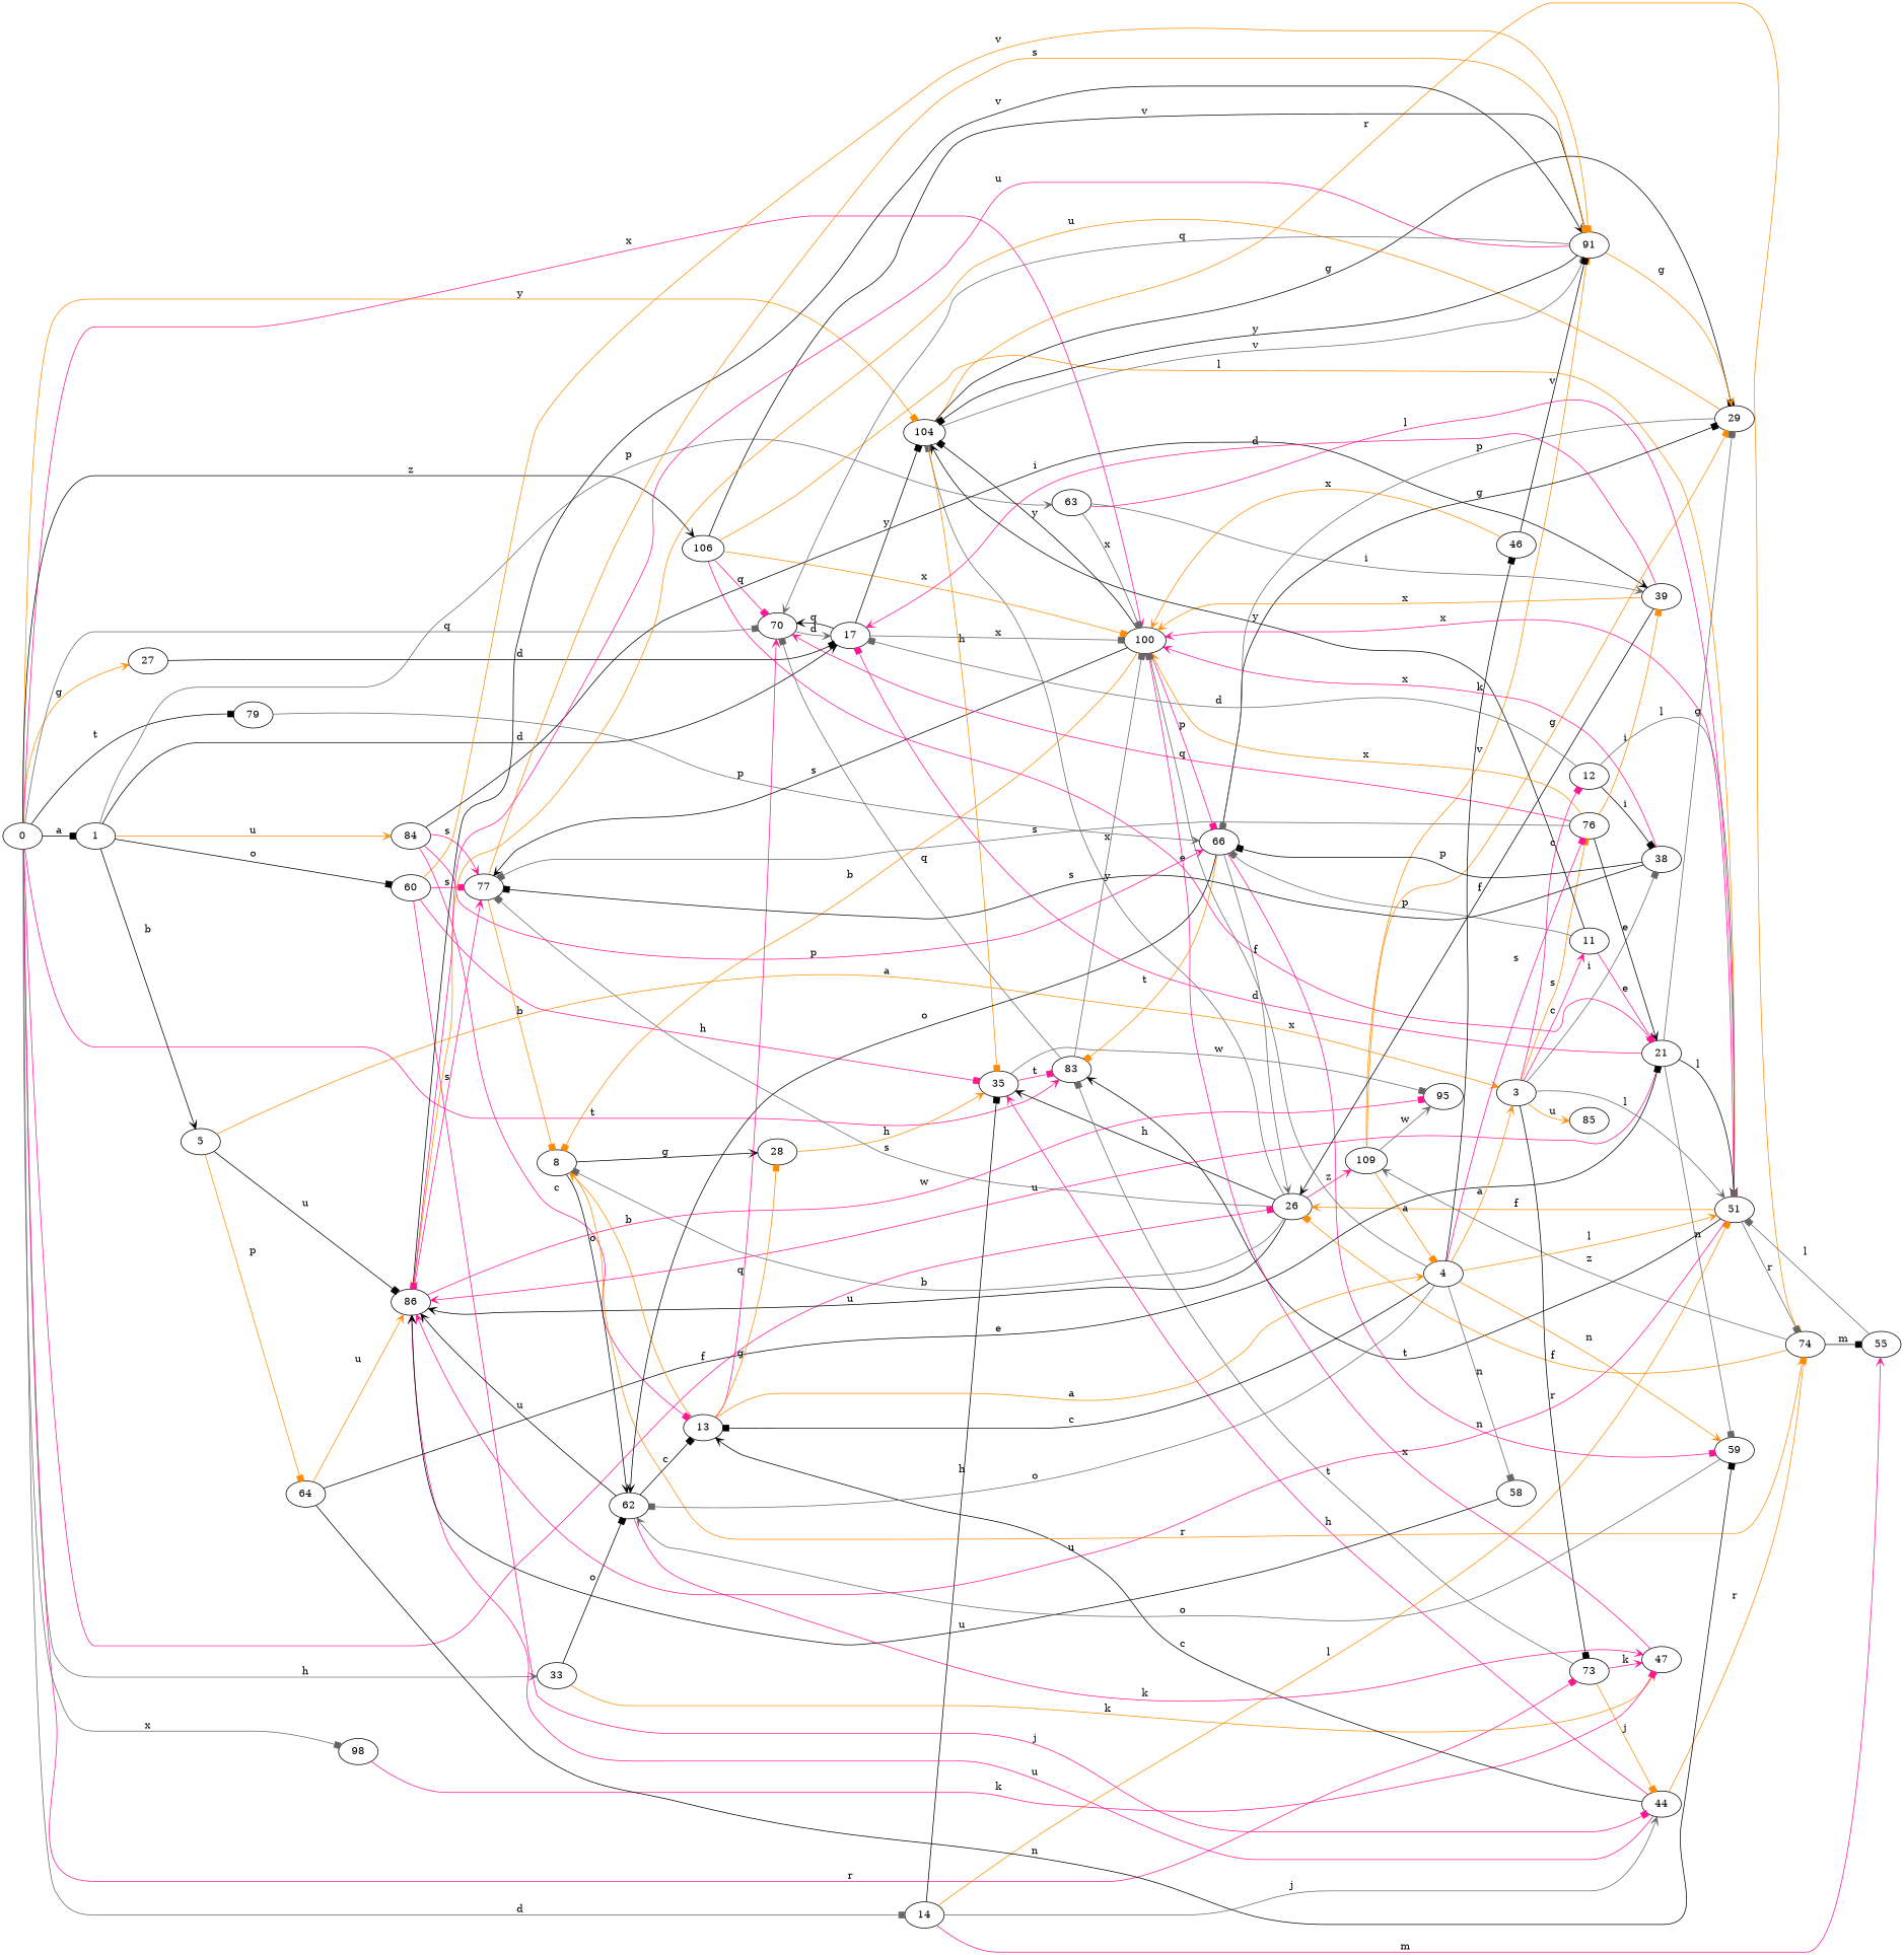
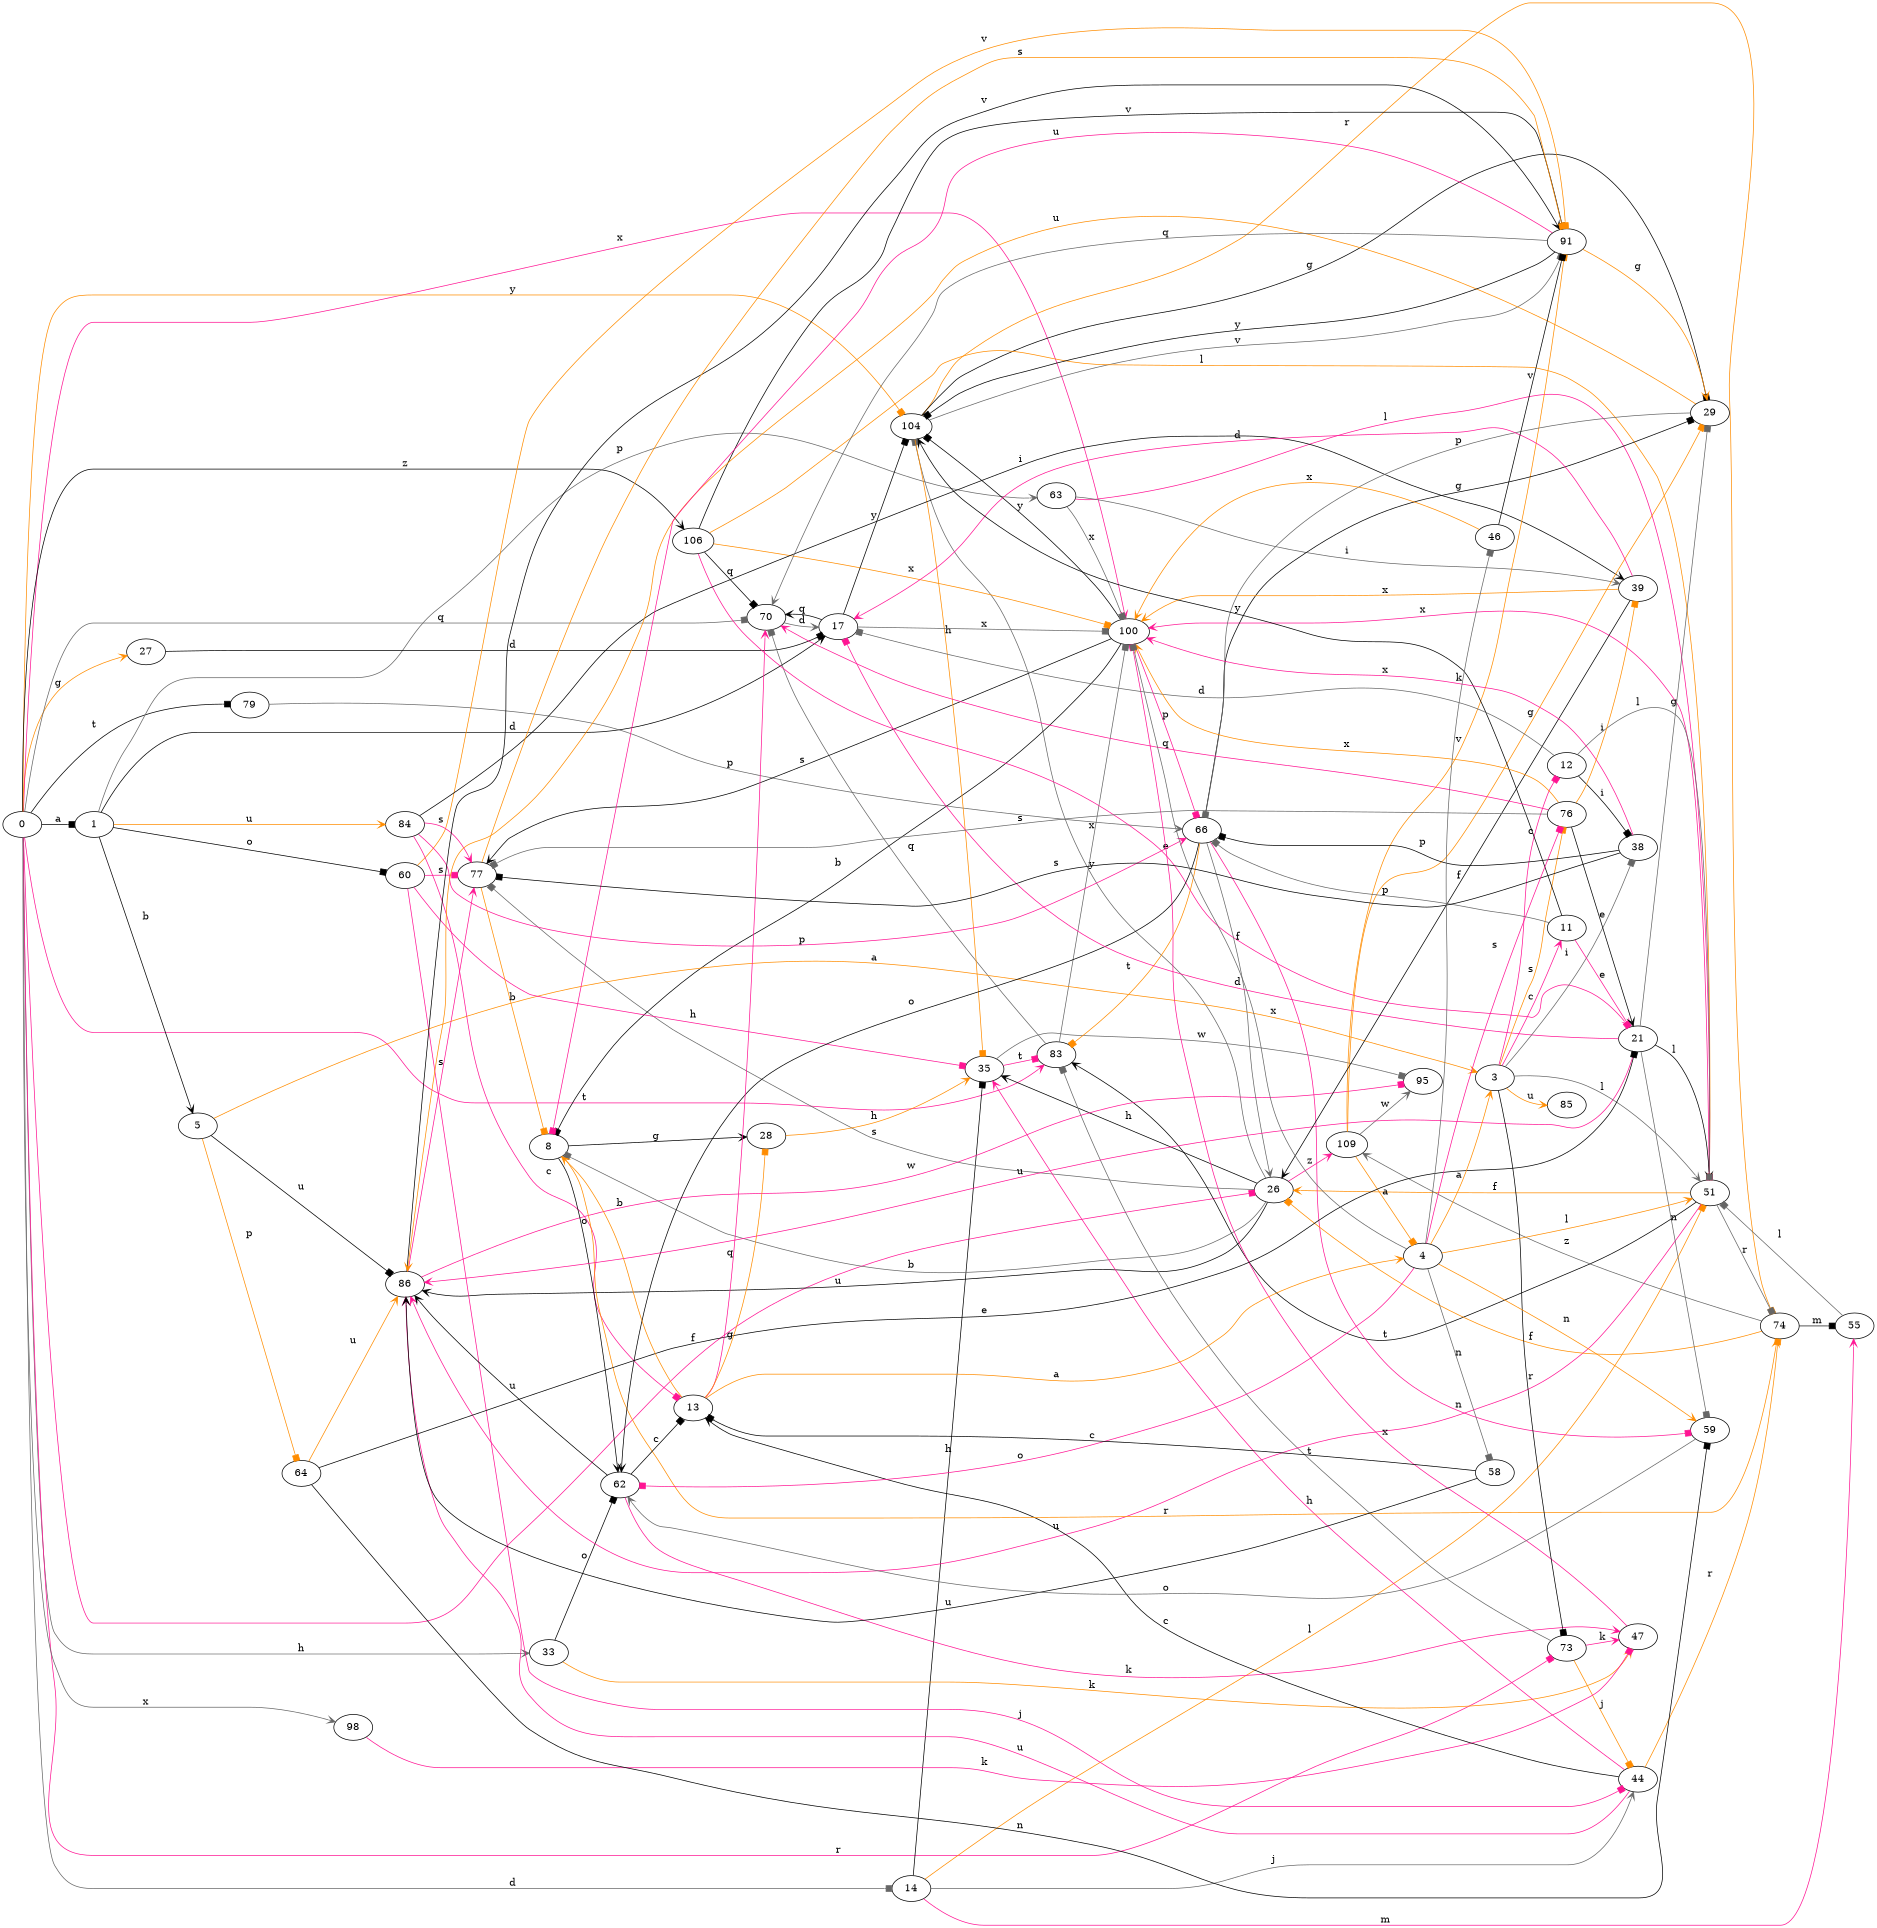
  strict digraph {
    rankdir=LR
    edge [arrowhead=box color=black]
    0
    1
    14
    26
    27
    33
    70
    73
    79
    83
    98
    100
    104
    106
    5
    17
    60
    63
    84
    51
    35
    44
    55
    86
    8
    77
    109
    62
    47
    66
    74
    29
    91
    21
    3
    64
    39
    13
    11
    12
    38
    76
    85
    4
    46
    58
    59
    28
    95
    0 -> 1 [label=a]
    0 -> 14 [color=gray40 label=d]
    0 -> 26 [color=deeppink label=f]
    0 -> 27 [arrowhead=vee color=darkorange label=g]
    0 -> 33 [arrowhead=vee color=gray40 label=h]
    0 -> 70 [color=gray40 label=q]
    0 -> 73 [color=deeppink label=r]
    0 -> 79 [label=t]
    0 -> 83 [arrowhead=vee color=deeppink label=t]
-   0 -> 98 [color=gray40 label=x]
+   0 -> 98 [arrowhead=vee color=gray40 label=x]
    0 -> 100 [arrowhead=vee color=deeppink label=x]
    0 -> 104 [color=darkorange label=y]
    0 -> 106 [arrowhead=vee label=z]
    1 -> 5 [arrowhead=vee label=b]
    1 -> 17 [arrowhead=vee label=d]
    1 -> 60 [label=o]
    1 -> 63 [arrowhead=vee color=gray40 label=p]
    1 -> 84 [arrowhead=vee color=darkorange label=u]
    14 -> 51 [color=darkorange label=l]
    14 -> 35 [label=h]
    14 -> 44 [arrowhead=vee color=gray40 label=j]
    14 -> 55 [arrowhead=vee color=deeppink label=m]
    26 -> 104 [color=gray40 label=y]
    26 -> 35 [arrowhead=vee label=h]
    26 -> 86 [arrowhead=vee label=u]
    26 -> 8 [color=gray40 label=b]
    26 -> 77 [color=gray40 label=s]
    26 -> 109 [arrowhead=vee color=deeppink label=z]
    27 -> 17 [label=d]
    33 -> 62 [label=o]
    33 -> 47 [arrowhead=vee color=darkorange label=k]
    70 -> 17 [arrowhead=vee color=gray40 label=d]
    73 -> 83 [color=gray40 label=t]
    73 -> 44 [color=darkorange label=j]
    73 -> 47 [arrowhead=vee color=deeppink label=k]
    79 -> 66 [arrowhead=vee color=gray40 label=p]
    83 -> 70 [color=gray40 label=q]
    83 -> 100 [color=gray40 label=x]
    98 -> 47 [color=deeppink label=k]
    100 -> 104 [label=y]
-   100 -> 8 [color=darkorange label=b]
+   100 -> 8 [label=b]
    100 -> 77 [arrowhead=vee label=s]
    100 -> 66 [color=deeppink label=p]
    104 -> 35 [color=darkorange label=h]
    104 -> 74 [color=darkorange label=r]
    104 -> 29 [label=g]
    104 -> 91 [color=gray40 label=v]
-   106 -> 70 [color=deeppink label=q]
+   106 -> 70 [label=q]
    106 -> 100 [color=darkorange label=x]
    106 -> 51 [color=darkorange label=l]
    106 -> 91 [label=v]
    106 -> 21 [color=deeppink label=e]
    5 -> 86 [label=u]
    5 -> 3 [arrowhead=vee color=darkorange label=a]
    5 -> 64 [color=darkorange label=p]
    17 -> 70 [arrowhead=vee label=q]
    17 -> 100 [color=gray40 label=x]
    17 -> 104 [label=y]
    60 -> 35 [color=deeppink label=h]
    60 -> 44 [color=deeppink label=j]
    60 -> 77 [color=deeppink label=s]
    60 -> 91 [color=darkorange label=v]
    63 -> 100 [color=gray40 label=x]
    63 -> 51 [color=deeppink label=l]
    63 -> 39 [arrowhead=vee color=gray40 label=i]
    84 -> 77 [arrowhead=vee color=deeppink label=s]
    84 -> 66 [arrowhead=vee color=deeppink label=p]
    84 -> 39 [arrowhead=vee label=i]
    84 -> 13 [color=deeppink label=c]
    51 -> 26 [arrowhead=vee color=darkorange label=f]
    51 -> 83 [arrowhead=vee label=t]
    51 -> 100 [arrowhead=vee color=deeppink label=x]
    51 -> 86 [arrowhead=vee color=deeppink label=u]
    51 -> 74 [color=gray40 label=r]
    35 -> 83 [color=deeppink label=t]
    35 -> 95 [color=gray40 label=w]
    44 -> 35 [arrowhead=vee color=deeppink label=h]
    44 -> 86 [arrowhead=vee color=deeppink label=u]
    44 -> 74 [color=darkorange label=r]
    44 -> 13 [arrowhead=vee label=c]
    55 -> 51 [color=gray40 label=l]
    86 -> 77 [arrowhead=vee color=deeppink label=s]
    86 -> 91 [arrowhead=vee label=v]
    86 -> 95 [color=deeppink label=w]
    8 -> 62 [arrowhead=vee label=o]
    8 -> 74 [arrowhead=vee color=darkorange label=r]
    8 -> 28 [arrowhead=vee label=g]
    77 -> 8 [color=darkorange label=b]
    77 -> 91 [color=darkorange label=s]
    109 -> 29 [color=darkorange label=g]
    109 -> 91 [color=darkorange label=v]
    109 -> 4 [color=darkorange label=a]
    109 -> 95 [arrowhead=vee color=gray40 label=w]
    62 -> 86 [arrowhead=vee label=u]
    62 -> 47 [arrowhead=vee color=deeppink label=k]
    62 -> 13 [label=c]
    47 -> 100 [color=deeppink label=x]
    66 -> 26 [arrowhead=vee color=gray40 label=f]
    66 -> 83 [color=darkorange label=t]
    66 -> 62 [arrowhead=vee label=o]
    66 -> 29 [label=g]
    66 -> 59 [color=deeppink label=n]
    74 -> 26 [color=darkorange label=f]
    74 -> 55 [label=m]
    74 -> 109 [arrowhead=vee color=gray40 label=z]
    29 -> 86 [arrowhead=vee color=darkorange label=u]
    29 -> 66 [color=gray40 label=p]
    91 -> 70 [arrowhead=vee color=gray40 label=q]
    91 -> 104 [label=y]
-   91 -> 86 [color=deeppink label=u]
+   91 -> 8 [color=deeppink label=u]
    91 -> 29 [arrowhead=vee color=darkorange label=g]
    21 -> 17 [color=deeppink label=d]
    21 -> 51 [arrowhead=vee label=l]
    21 -> 86 [arrowhead=vee color=deeppink label=u]
    21 -> 29 [color=gray40 label=g]
    21 -> 59 [color=gray40 label=n]
    3 -> 73 [label=r]
    3 -> 51 [arrowhead=vee color=gray40 label=l]
    3 -> 11 [arrowhead=vee color=deeppink label=c]
    3 -> 12 [color=deeppink label=c]
    3 -> 38 [color=gray40 label=i]
    3 -> 76 [color=darkorange label=s]
    3 -> 85 [arrowhead=vee color=darkorange label=u]
    64 -> 86 [arrowhead=vee color=darkorange label=u]
    64 -> 21 [label=e]
    64 -> 59 [label=n]
    39 -> 26 [arrowhead=vee label=f]
    39 -> 100 [arrowhead=vee color=darkorange label=x]
    39 -> 17 [arrowhead=vee color=deeppink label=d]
    13 -> 70 [arrowhead=vee color=deeppink label=q]
    13 -> 8 [arrowhead=vee color=darkorange label=b]
    13 -> 4 [arrowhead=vee color=darkorange label=a]
    13 -> 28 [color=darkorange label=g]
    11 -> 104 [arrowhead=vee label=y]
    11 -> 66 [color=gray40 label=p]
    11 -> 21 [arrowhead=vee color=deeppink label=e]
    12 -> 17 [color=gray40 label=d]
    12 -> 51 [color=gray40 label=l]
    12 -> 38 [label=i]
    38 -> 100 [arrowhead=vee color=deeppink label=x]
    38 -> 77 [label=s]
    38 -> 66 [label=p]
    76 -> 70 [arrowhead=vee color=deeppink label=q]
    76 -> 100 [arrowhead=vee color=darkorange label=x]
    76 -> 77 [color=gray40 label=s]
    76 -> 21 [arrowhead=vee label=e]
    76 -> 39 [color=darkorange label=i]
    4 -> 100 [color=gray40 label=x]
    4 -> 51 [arrowhead=vee color=darkorange label=l]
-   4 -> 62 [color=gray40 label=o]
+   4 -> 62 [color=deeppink label=o]
    4 -> 3 [arrowhead=vee color=darkorange label=a]
-   4 -> 13 [label=c]
+   58 -> 13 [label=c]
    4 -> 76 [color=deeppink label=s]
-   4 -> 46 [label=k]
+   4 -> 46 [color=gray40 label=k]
    4 -> 58 [color=gray40 label=n]
    4 -> 59 [arrowhead=vee color=darkorange label=n]
    46 -> 100 [arrowhead=vee color=darkorange label=x]
    46 -> 91 [label=v]
    58 -> 86 [arrowhead=vee label=u]
    59 -> 62 [arrowhead=vee color=gray40 label=o]
    28 -> 35 [arrowhead=vee color=darkorange label=h]
  }
